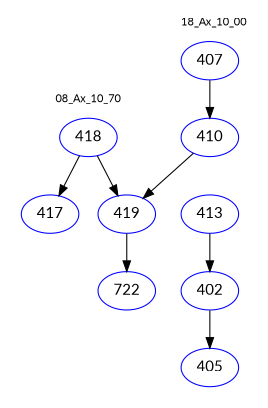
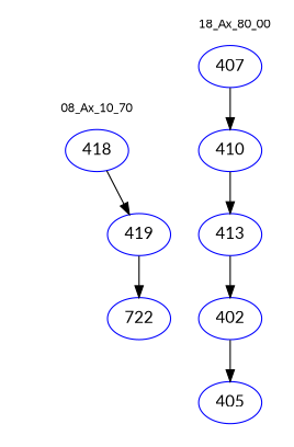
  digraph {
    fontname=Lato
    node [color=blue fontname=Lato]
    edge [color=black fontname=Lato]
    n1 [label=418]
-   n2 [label=417]
    n3 [label=419]
    n4 [label=722]
    n5 [label=407]
    n6 [label=402]
    n7 [label=410]
    n8 [label=405]
    n9 [label=413]
    subgraph cluster_1 {
      color=white
      fontsize=10
      label="08_Ax_10_70"
      n1
-     n2
      n3
      n4
    }
    subgraph cluster_2 {
      color=white
      fontsize=10
-     label="18_Ax_10_00"
+     label="18_Ax_80_00"
      n5
      n6
      n7
      n8
      n9
    }
-   n1 -> n2
    n1 -> n3
    n3 -> n4
    n5 -> n7
    n6 -> n8
-   n7 -> n3
+   n7 -> n9
    n9 -> n6
  }
